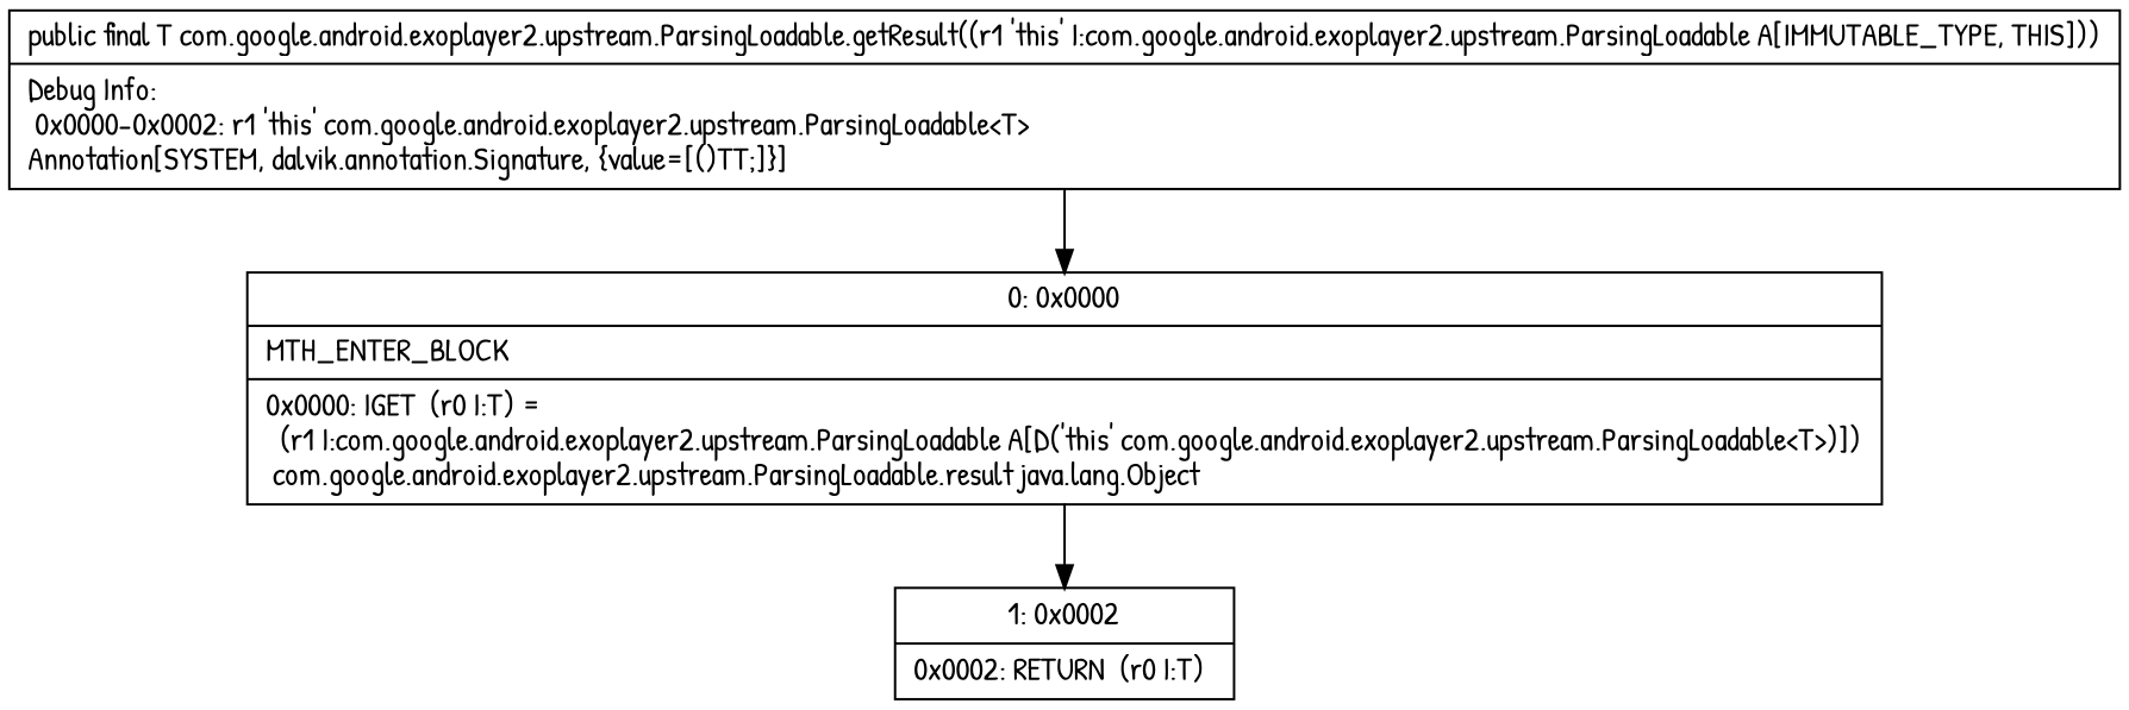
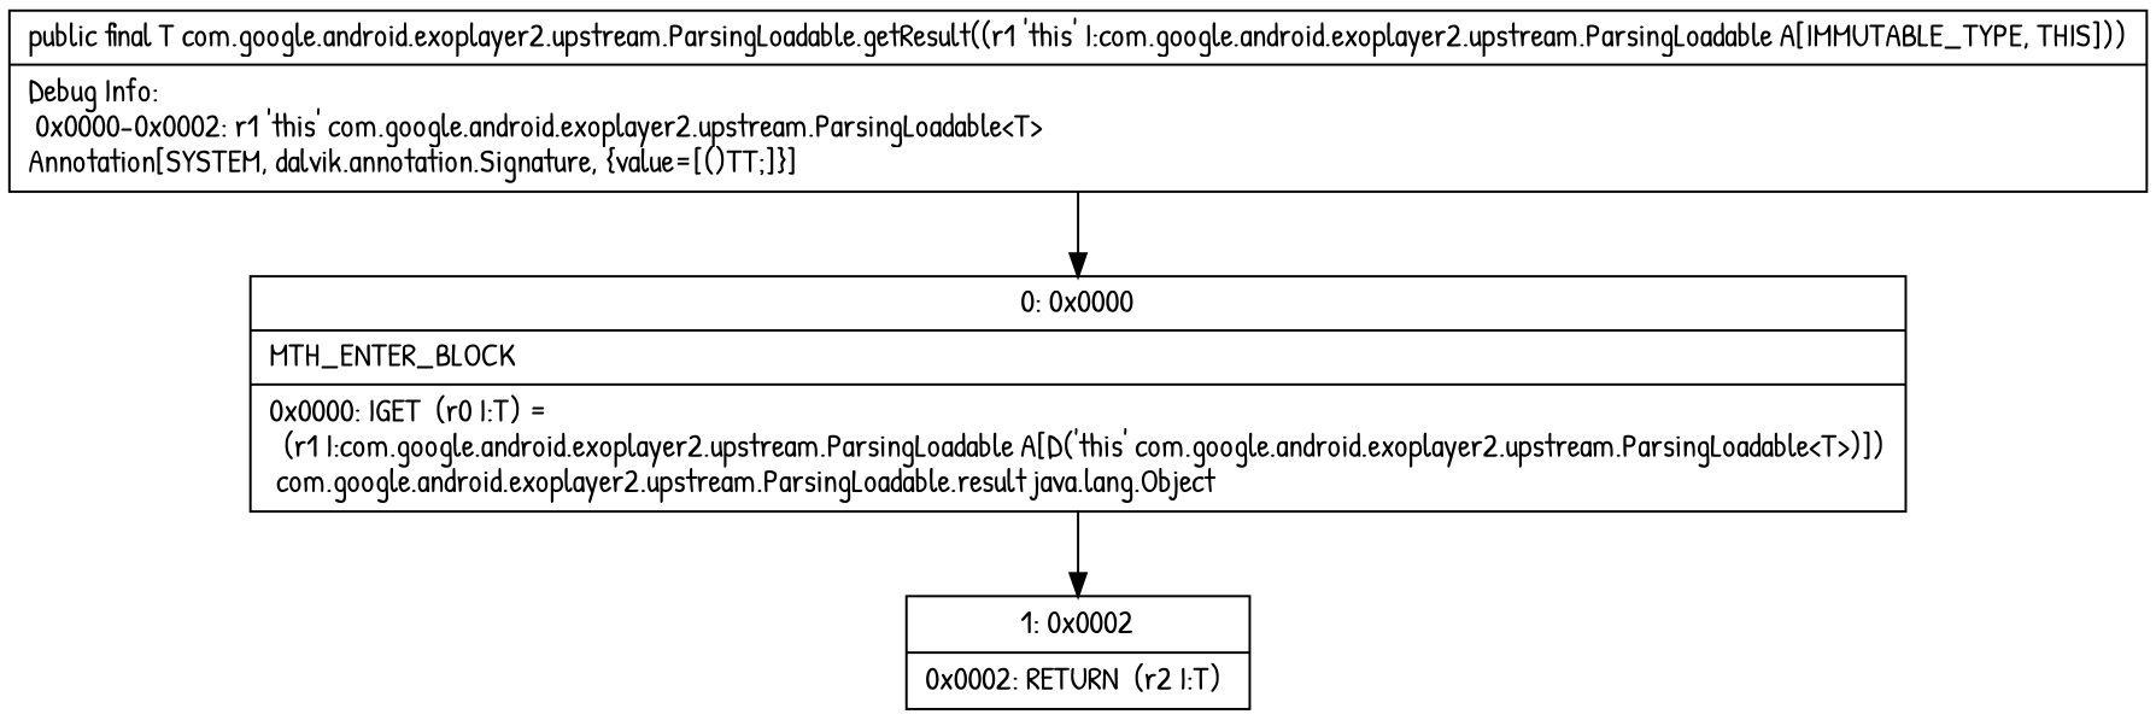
  digraph {
    fontname="Patrick Hand"
    node [shape=record fontname="Patrick Hand"]
    edge [fontname="Patrick Hand"]
    n1 [label="{0\:\ 0x0000|MTH_ENTER_BLOCK\l|0x0000: IGET  (r0 I:T) = \l  (r1 I:com.google.android.exoplayer2.upstream.ParsingLoadable A[D('this' com.google.android.exoplayer2.upstream.ParsingLoadable\<T\>)])\l com.google.android.exoplayer2.upstream.ParsingLoadable.result java.lang.Object \l}"]
-   n2 [label="{1\:\ 0x0002|0x0002: RETURN  (r0 I:T) \l}"]
+   n2 [label="{1\:\ 0x0002|0x0002: RETURN  (r2 I:T) \l}"]
    n3 [label="{public final T com.google.android.exoplayer2.upstream.ParsingLoadable.getResult((r1 'this' I:com.google.android.exoplayer2.upstream.ParsingLoadable A[IMMUTABLE_TYPE, THIS]))  | Debug Info:\l  0x0000\-0x0002: r1 'this' com.google.android.exoplayer2.upstream.ParsingLoadable\<T\>\lAnnotation[SYSTEM, dalvik.annotation.Signature, \{value=[()TT;]\}]\l}"]
    n1 -> n2
    n3 -> n1
  }
